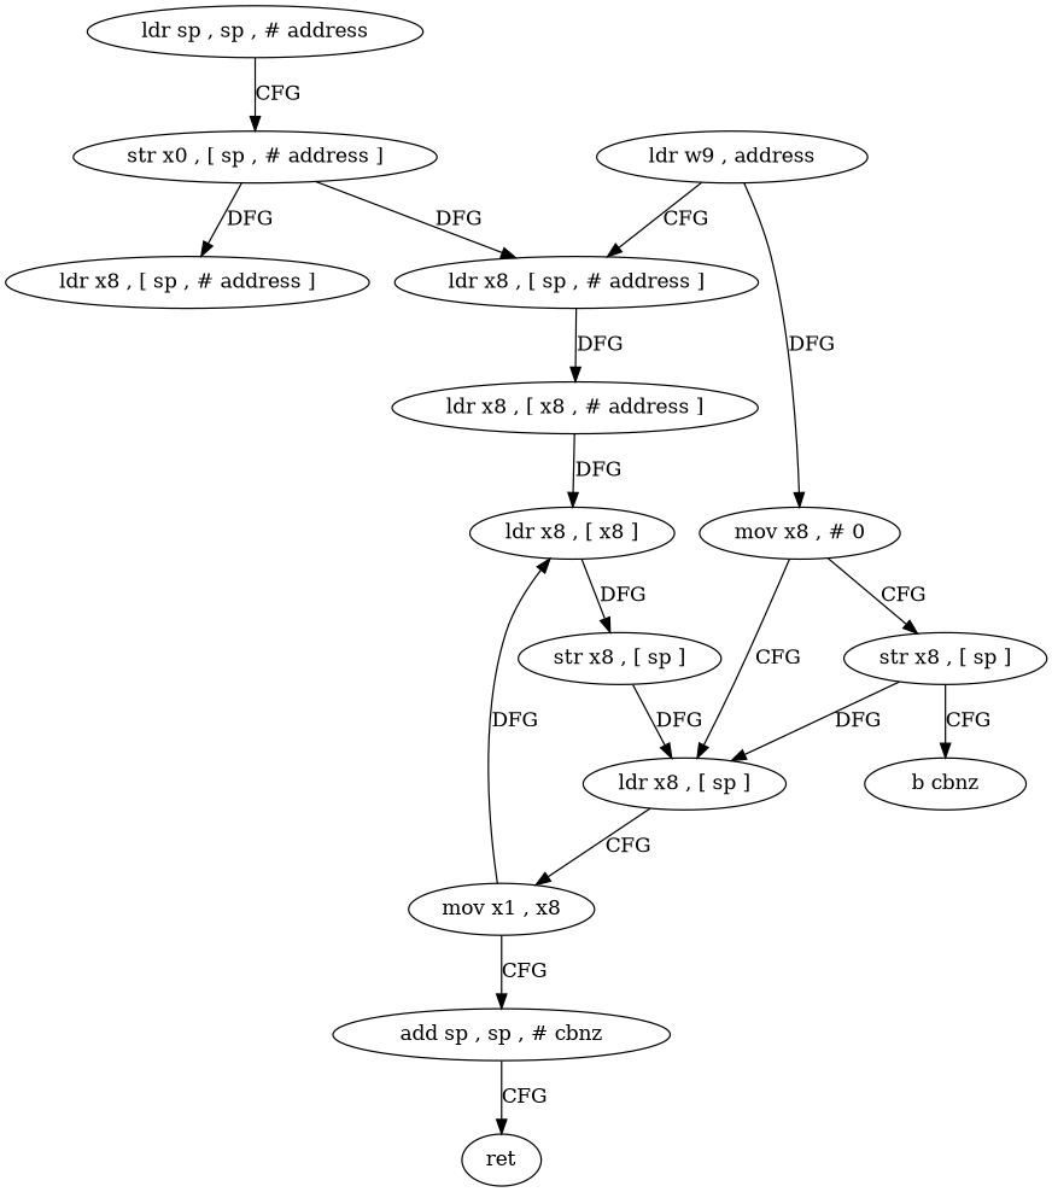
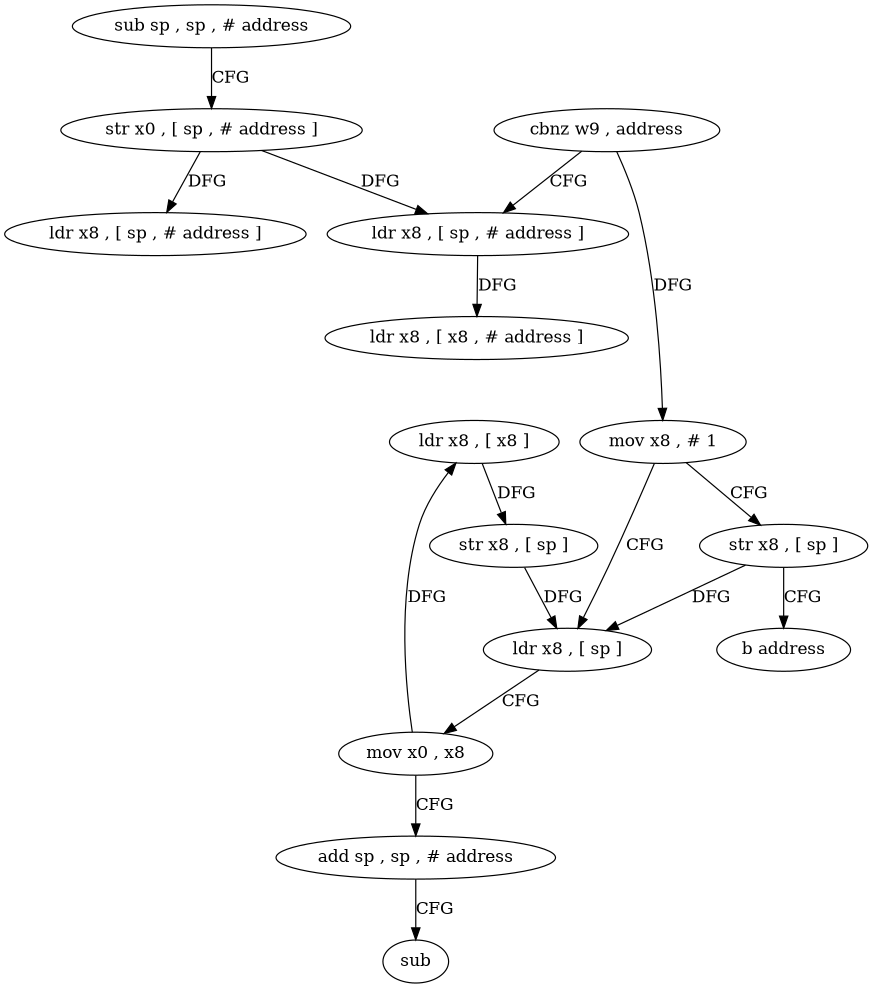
  digraph {
-   n1 [label="ldr sp , sp , # address"]
+   n1 [label="sub sp , sp , # address"]
    n2 [label="str x0 , [ sp , # address ]"]
    n3 [label="ldr x8 , [ sp , # address ]"]
    n4 [label="ldr x8 , [ sp , # address ]"]
    n5 [label="ldr x8 , [ x8 , # address ]"]
-   n6 [label="ldr w9 , address"]
-   n7 [label="mov x8 , # 0"]
+   n6 [label="cbnz w9 , address"]
+   n7 [label="mov x8 , # 1"]
    n8 [label="str x8 , [ sp ]"]
    n9 [label="ldr x8 , [ sp ]"]
    n10 [label="ldr x8 , [ x8 ]"]
-   n11 [label="b cbnz"]
+   n11 [label="b address"]
    n12 [label="str x8 , [ sp ]"]
-   n13 [label="mov x1 , x8"]
-   n14 [label="add sp , sp , # cbnz"]
-   n15 [label=ret]
+   n13 [label="mov x0 , x8"]
+   n14 [label="add sp , sp , # address"]
+   n15 [label=sub]
    n1 -> n2 [label=CFG]
    n2 -> n3 [label=DFG]
    n2 -> n4 [label=DFG]
    n4 -> n5 [label=DFG]
-   n5 -> n10 [label=DFG]
    n6 -> n4 [label=CFG]
    n6 -> n7 [label=DFG]
    n7 -> n8 [label=CFG]
    n7 -> n9 [label=CFG]
    n8 -> n9 [label=DFG]
    n8 -> n11 [label=CFG]
    n9 -> n13 [label=CFG]
    n10 -> n12 [label=DFG]
    n12 -> n9 [label=DFG]
    n13 -> n10 [label=DFG]
    n13 -> n14 [label=CFG]
    n14 -> n15 [label=CFG]
  }
